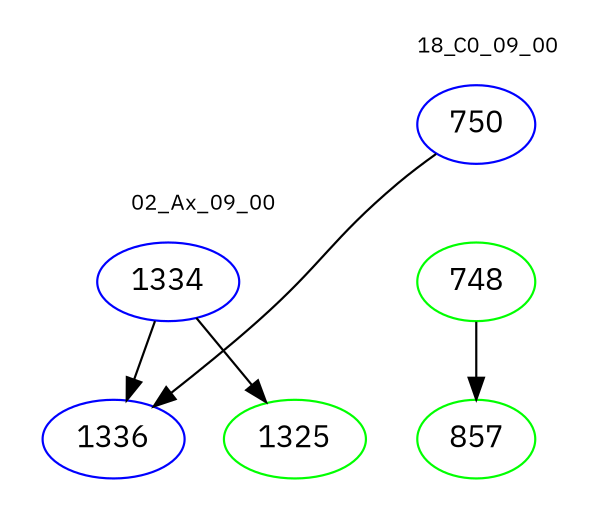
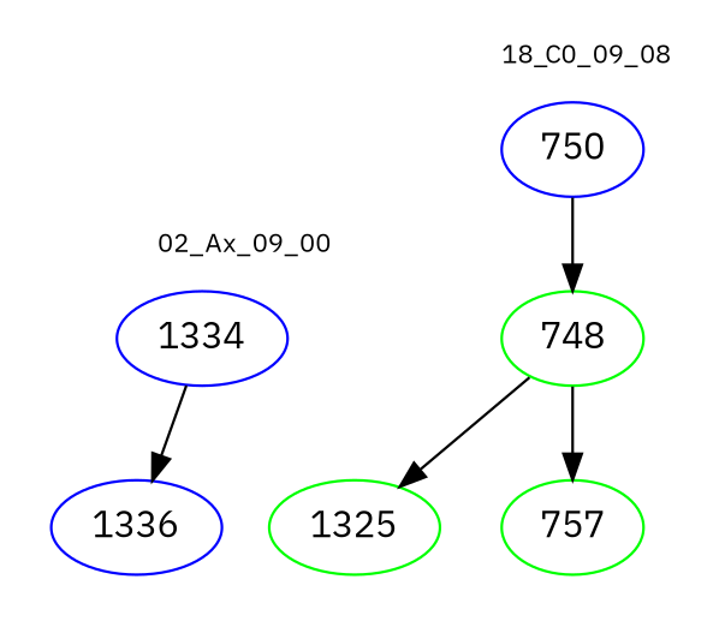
  digraph {
    fontname="IBM Plex Sans"
    node [color=blue fontname="IBM Plex Sans"]
    edge [color=black fontname="IBM Plex Sans"]
    n1 [label=1334]
    n2 [color=green label=1325]
    n3 [label=1336]
    n4 [label=750]
    n5 [color=green label=748]
-   n6 [color=green label=857]
+   n6 [color=green label=757]
    subgraph cluster_1 {
      color=white
      fontsize=10
      label="02_Ax_09_00"
      n1
      n2
      n3
    }
    subgraph cluster_2 {
      color=white
      fontsize=10
-     label="18_C0_09_00"
+     label="18_C0_09_08"
      n4
      n5
      n6
    }
-   n1 -> n2
+   n5 -> n2
    n1 -> n3
-   n4 -> n3
+   n4 -> n5
    n5 -> n6
  }
